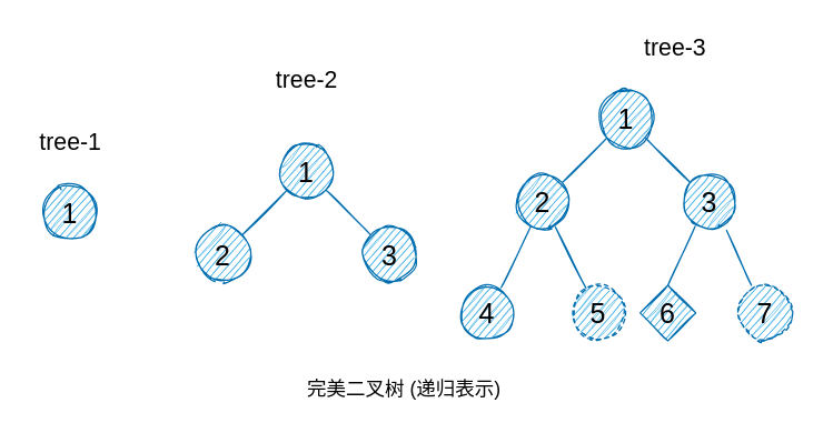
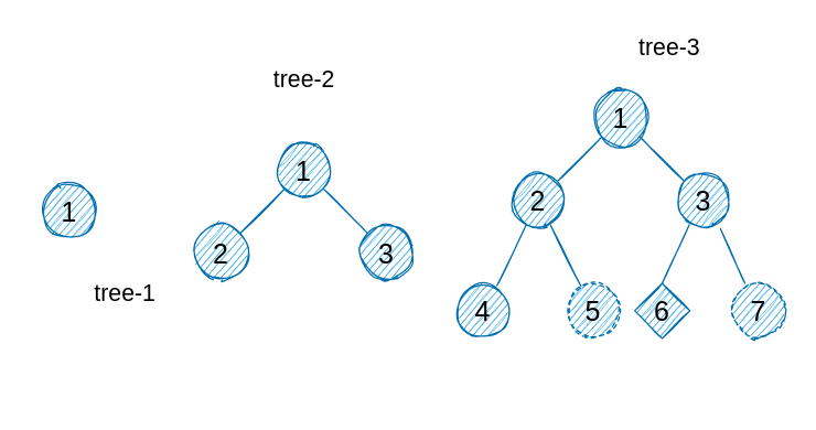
  <mxCell id="0" />
  <mxCell id="1" parent="0" />
  <mxCell id="2" value="1" style="ellipse;whiteSpace=wrap;html=1;aspect=fixed;sketch=1;fillColor=#1ba1e2;strokeColor=#006EAF;fontSize=20;fontColor=#000000;" parent="1" vertex="1"><mxGeometry x="430" y="65" width="40" height="40" as="geometry" /></mxCell>
  <mxCell id="3" value="" style="endArrow=none;html=1;entryX=0;entryY=1;entryDx=0;entryDy=0;sketch=1;fillColor=#1ba1e2;strokeColor=#006EAF;fontColor=#000000;" parent="1" target="2" edge="1"><mxGeometry x="380" y="75" width="50" height="50" as="geometry"><mxPoint x="404" y="131" as="sourcePoint" /><mxPoint x="480" y="265" as="targetPoint" /></mxGeometry></mxCell>
  <mxCell id="4" value="" style="endArrow=none;html=1;entryX=0;entryY=0;entryDx=0;entryDy=0;exitX=1;exitY=1;exitDx=0;exitDy=0;sketch=1;fillColor=#1ba1e2;strokeColor=#006EAF;fontColor=#000000;" parent="1" source="2" edge="1"><mxGeometry x="380" y="75" width="50" height="50" as="geometry"><mxPoint x="920" y="116.716" as="sourcePoint" /><mxPoint x="495.858" y="130.858" as="targetPoint" /></mxGeometry></mxCell>
  <mxCell id="5" value="2" style="ellipse;whiteSpace=wrap;html=1;aspect=fixed;sketch=1;fillColor=#1ba1e2;strokeColor=#006EAF;fontSize=20;direction=west;fontColor=#000000;" parent="1" vertex="1"><mxGeometry x="370" y="125" width="40" height="40" as="geometry" /></mxCell>
  <mxCell id="6" value="3" style="ellipse;whiteSpace=wrap;html=1;aspect=fixed;sketch=1;fillColor=#1ba1e2;strokeColor=#006EAF;fontSize=20;direction=west;fontColor=#000000;" parent="1" vertex="1"><mxGeometry x="490" y="125" width="40" height="40" as="geometry" /></mxCell>
  <mxCell id="7" value="4" style="ellipse;whiteSpace=wrap;html=1;aspect=fixed;sketch=1;fillColor=#1ba1e2;strokeColor=#006EAF;fontSize=20;direction=west;fontColor=#000000;" parent="1" vertex="1"><mxGeometry x="330" y="205" width="40" height="40" as="geometry" /></mxCell>
  <mxCell id="8" value="5" style="ellipse;whiteSpace=wrap;html=1;aspect=fixed;sketch=1;fillColor=#1ba1e2;strokeColor=#006EAF;fontSize=20;direction=west;fontColor=#000000;dashed=1;" parent="1" vertex="1"><mxGeometry x="410" y="205" width="40" height="40" as="geometry" /></mxCell>
  <mxCell id="9" value="7" style="ellipse;whiteSpace=wrap;html=1;aspect=fixed;sketch=1;fillColor=#1ba1e2;strokeColor=#006EAF;fontSize=20;direction=west;fontColor=#000000;dashed=1;" parent="1" vertex="1"><mxGeometry x="530" y="205" width="40" height="40" as="geometry" /></mxCell>
  <mxCell id="10" value="" style="endArrow=none;html=1;exitX=1;exitY=0;exitDx=0;exitDy=0;sketch=1;fillColor=#1ba1e2;strokeColor=#006EAF;fontColor=#000000;" parent="1" target="5" edge="1"><mxGeometry x="380" y="75" width="50" height="50" as="geometry"><mxPoint x="360" y="206.716" as="sourcePoint" /><mxPoint x="391.716" y="175" as="targetPoint" /></mxGeometry></mxCell>
  <mxCell id="11" value="" style="endArrow=none;html=1;sketch=1;fillColor=#1ba1e2;strokeColor=#006EAF;fontColor=#000000;" parent="1" source="8" target="5" edge="1"><mxGeometry x="380" y="75" width="50" height="50" as="geometry"><mxPoint x="400" y="196.716" as="sourcePoint" /><mxPoint x="431.716" y="165" as="targetPoint" /></mxGeometry></mxCell>
  <mxCell id="12" value="" style="endArrow=none;html=1;sketch=1;fillColor=#1ba1e2;strokeColor=#006EAF;entryX=0.196;entryY=-0.012;entryDx=0;entryDy=0;entryPerimeter=0;exitX=0.75;exitY=1;exitDx=0;exitDy=0;exitPerimeter=0;fontColor=#000000;" parent="1" source="9" target="6" edge="1"><mxGeometry x="380" y="75" width="50" height="50" as="geometry"><mxPoint x="431.056" y="217.111" as="sourcePoint" /><mxPoint x="408.944" y="172.889" as="targetPoint" /></mxGeometry></mxCell>
  <mxCell id="13" value="6" style="rhombus;whiteSpace=wrap;html=1;aspect=fixed;sketch=1;fillColor=#1ba1e2;strokeColor=#006EAF;fontSize=20;direction=west;fontColor=#000000;" parent="1" vertex="1"><mxGeometry x="460" y="205" width="40" height="40" as="geometry" /></mxCell>
  <mxCell id="14" value="" style="endArrow=none;html=1;exitX=0.5;exitY=1;exitDx=0;exitDy=0;sketch=1;fillColor=#1ba1e2;strokeColor=#006EAF;fontColor=#000000;entryX=0.76;entryY=0.062;entryDx=0;entryDy=0;entryPerimeter=0;" parent="1" source="13" target="6" edge="1"><mxGeometry x="380" y="75" width="50" height="50" as="geometry"><mxPoint x="478.83" y="198.766" as="sourcePoint" /><mxPoint x="500.004" y="154.997" as="targetPoint" /></mxGeometry></mxCell>
  <mxCell id="15" value="1" style="ellipse;whiteSpace=wrap;html=1;aspect=fixed;sketch=1;fillColor=#1ba1e2;strokeColor=#006EAF;fontSize=20;fontColor=#000000;" vertex="1" parent="1"><mxGeometry x="30" y="132.5" width="40" height="40" as="geometry" /></mxCell>
  <mxCell id="16" value="1" style="ellipse;whiteSpace=wrap;html=1;aspect=fixed;sketch=1;fillColor=#1ba1e2;strokeColor=#006EAF;fontSize=20;fontColor=#000000;" vertex="1" parent="1"><mxGeometry x="200" y="102.5" width="40" height="40" as="geometry" /></mxCell>
  <mxCell id="17" value="" style="endArrow=none;html=1;entryX=0;entryY=1;entryDx=0;entryDy=0;sketch=1;fillColor=#1ba1e2;strokeColor=#006EAF;fontColor=#000000;" edge="1" parent="1" target="16"><mxGeometry x="150" y="112.5" width="50" height="50" as="geometry"><mxPoint x="174" y="168.5" as="sourcePoint" /><mxPoint x="250" y="302.5" as="targetPoint" /></mxGeometry></mxCell>
  <mxCell id="18" value="" style="endArrow=none;html=1;entryX=0;entryY=0;entryDx=0;entryDy=0;exitX=1;exitY=1;exitDx=0;exitDy=0;sketch=1;fillColor=#1ba1e2;strokeColor=#006EAF;fontColor=#000000;" edge="1" parent="1" source="16"><mxGeometry x="150" y="112.5" width="50" height="50" as="geometry"><mxPoint x="690" y="154.216" as="sourcePoint" /><mxPoint x="265.858" y="168.358" as="targetPoint" /></mxGeometry></mxCell>
  <mxCell id="19" value="2" style="ellipse;whiteSpace=wrap;html=1;aspect=fixed;sketch=1;fillColor=#1ba1e2;strokeColor=#006EAF;fontSize=20;direction=west;fontColor=#000000;" vertex="1" parent="1"><mxGeometry x="140" y="162.5" width="40" height="40" as="geometry" /></mxCell>
  <mxCell id="20" value="3" style="ellipse;whiteSpace=wrap;html=1;aspect=fixed;sketch=1;fillColor=#1ba1e2;strokeColor=#006EAF;fontSize=20;direction=west;fontColor=#000000;" vertex="1" parent="1"><mxGeometry x="260" y="162.5" width="40" height="40" as="geometry" /></mxCell>
- <mxCell id="21" value="tree-1" style="text;html=1;align=center;verticalAlign=middle;resizable=0;points=[];autosize=1;fontSize=17;" vertex="1" parent="1"><mxGeometry x="20" y="87.5" width="60" height="30" as="geometry" /></mxCell>
+ <mxCell id="21" value="tree-1" style="text;html=1;align=center;verticalAlign=middle;resizable=0;points=[];autosize=1;fontSize=17;" vertex="1" parent="1"><mxGeometry x="60" y="197.5" width="60" height="30" as="geometry" /></mxCell>
  <mxCell id="22" value="tree-2" style="text;html=1;align=center;verticalAlign=middle;resizable=0;points=[];autosize=1;fontSize=17;" vertex="1" parent="1"><mxGeometry x="190" y="42.5" width="60" height="30" as="geometry" /></mxCell>
  <mxCell id="23" value="tree-3" style="text;html=1;align=center;verticalAlign=middle;resizable=0;points=[];autosize=1;fontSize=17;" vertex="1" parent="1"><mxGeometry x="455" y="20" width="60" height="30" as="geometry" /></mxCell>
- <mxCell id="24" value="完美二叉树 (递归表示) " style="text;html=1;align=center;verticalAlign=middle;resizable=0;points=[];autosize=1;fontSize=14;" vertex="1" parent="1"><mxGeometry x="205" y="270" width="170" height="20" as="geometry" /></mxCell>
